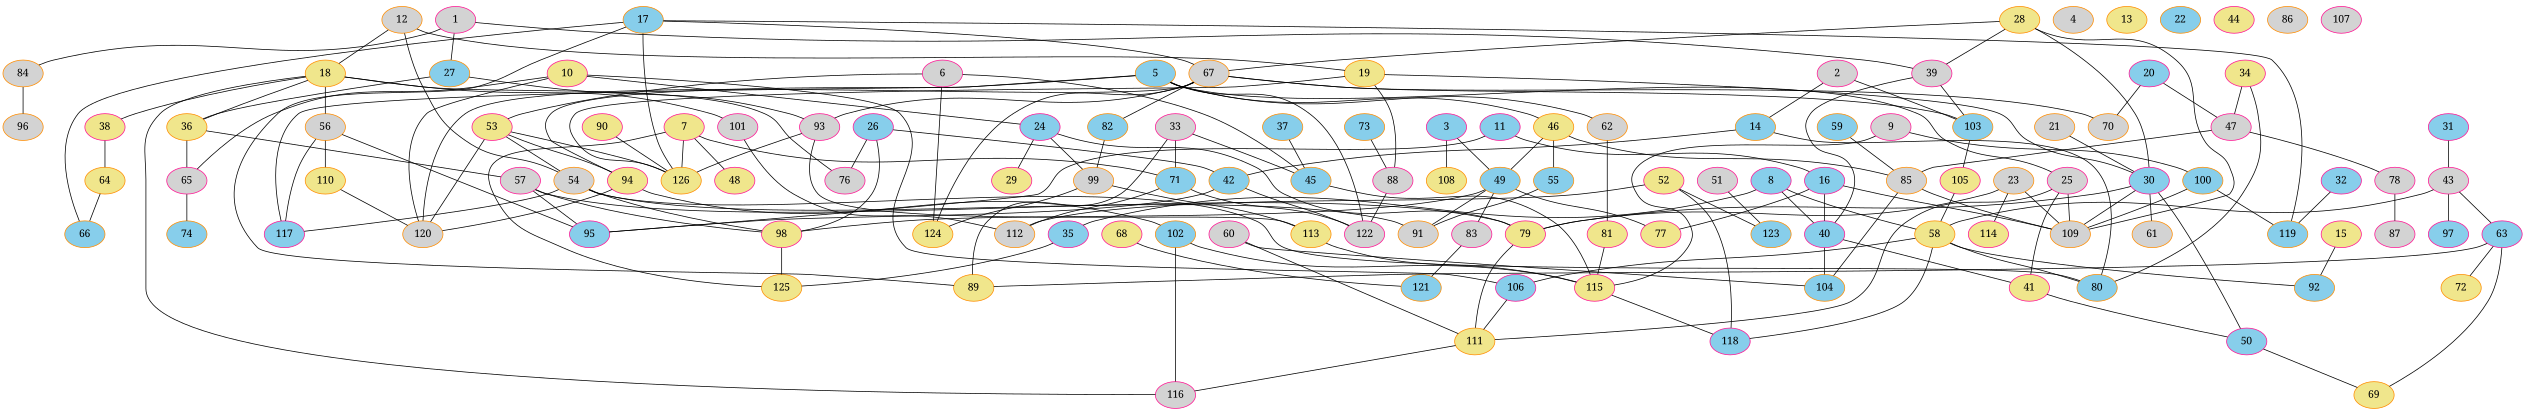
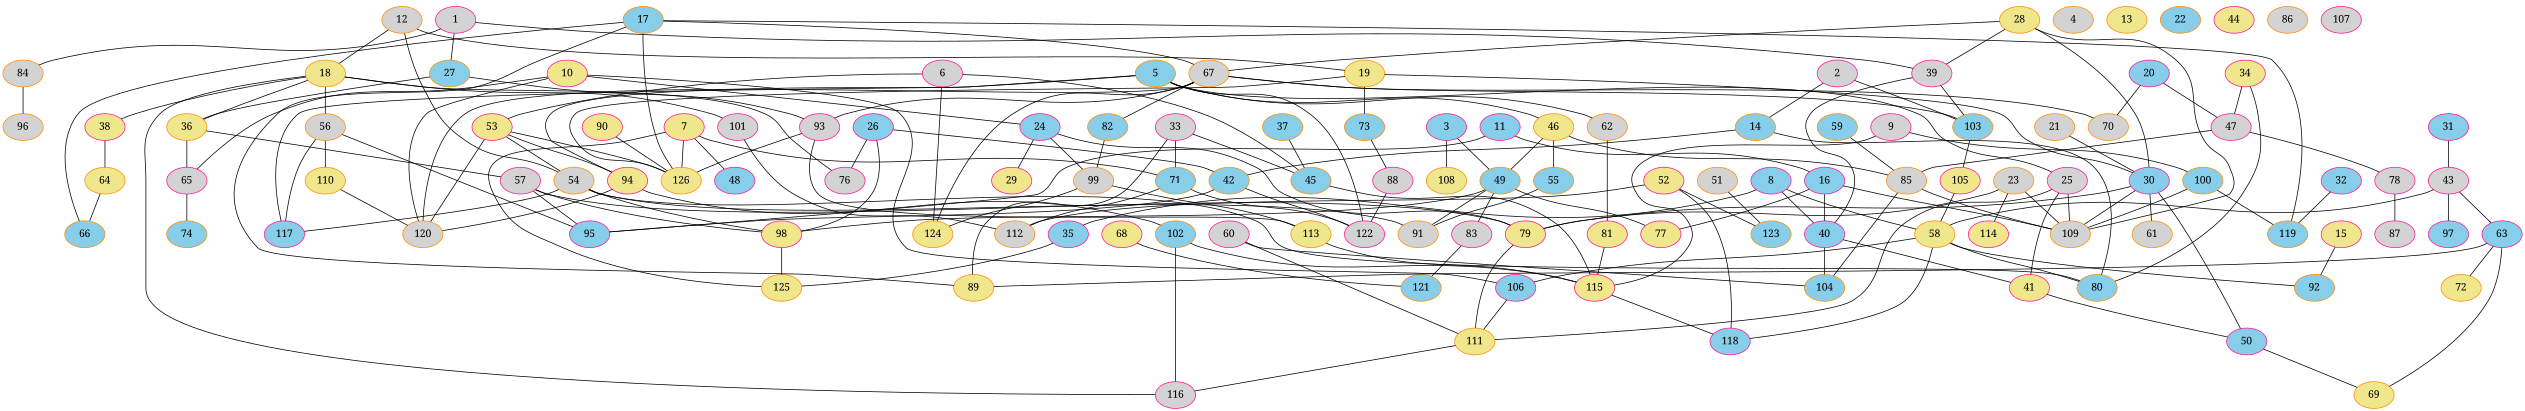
  graph {
    fontname="Noto Serif"
    node [color=darkorange fillcolor=skyblue fontname="Noto Serif" style=filled]
    edge [fontname="Noto Serif"]
    1 [color=deeppink fillcolor=lightgrey]
    27
    39 [color=deeppink fillcolor=lightgrey]
    84 [fillcolor=lightgrey]
    36 [fillcolor=khaki]
    93 [color=deeppink fillcolor=lightgrey]
    103
    40 [color=deeppink]
    96 [fillcolor=lightgrey]
    2 [color=deeppink fillcolor=lightgrey]
    14
    42
    80
    105 [color=deeppink fillcolor=khaki]
    3 [color=deeppink]
    49
    108 [fillcolor=khaki]
    77 [color=deeppink fillcolor=khaki]
    98 [color=deeppink fillcolor=khaki]
    83 [color=deeppink fillcolor=lightgrey]
    91 [fillcolor=lightgrey]
    4 [fillcolor=lightgrey]
    25 [color=deeppink fillcolor=lightgrey]
    5
    46 [fillcolor=khaki]
    62 [fillcolor=lightgrey]
    94 [color=deeppink fillcolor=khaki]
    117 [color=deeppink]
    122 [color=deeppink fillcolor=lightgrey]
    109 [fillcolor=lightgrey]
    41 [color=deeppink fillcolor=khaki]
    111 [fillcolor=khaki]
    55
    85 [fillcolor=lightgrey]
    81 [color=deeppink fillcolor=khaki]
    120 [fillcolor=lightgrey]
    102
    6 [color=deeppink fillcolor=lightgrey]
    45
    53 [color=deeppink fillcolor=khaki]
    124 [fillcolor=khaki]
    115 [color=deeppink fillcolor=khaki]
    126 [fillcolor=khaki]
    54 [fillcolor=lightgrey]
    7 [color=deeppink fillcolor=khaki]
-   48 [color=deeppink fillcolor=khaki]
+   48 [color=deeppink]
    71
    125 [fillcolor=khaki]
    112 [fillcolor=lightgrey]
    8 [color=deeppink]
    35 [color=deeppink]
    58 [fillcolor=khaki]
    104
    106 [color=deeppink]
    92
    118 [color=deeppink]
    9 [color=deeppink fillcolor=lightgrey]
    100
    119
    10 [color=deeppink fillcolor=khaki]
    24 [color=deeppink]
    65 [color=deeppink fillcolor=lightgrey]
    79 [color=deeppink fillcolor=khaki]
    29 [color=deeppink fillcolor=khaki]
    99 [fillcolor=lightgrey]
    74
    11 [color=deeppink]
    16 [color=deeppink]
    95 [color=deeppink]
    12 [fillcolor=lightgrey]
    18 [fillcolor=khaki]
    19 [fillcolor=khaki]
    38 [color=deeppink fillcolor=khaki]
    56 [fillcolor=lightgrey]
    76 [color=deeppink fillcolor=lightgrey]
    101 [color=deeppink fillcolor=lightgrey]
    116 [color=deeppink fillcolor=lightgrey]
    30 [color=deeppink]
    88 [color=deeppink fillcolor=lightgrey]
    13 [fillcolor=khaki]
    15 [color=deeppink fillcolor=khaki]
    17
    66
    67 [fillcolor=lightgrey]
    89 [fillcolor=khaki]
    70 [fillcolor=lightgrey]
    82
    57 [color=deeppink fillcolor=lightgrey]
    64 [fillcolor=khaki]
    110 [fillcolor=khaki]
    50 [color=deeppink]
    61 [fillcolor=lightgrey]
    20 [color=deeppink]
    47 [color=deeppink fillcolor=lightgrey]
    78 [color=deeppink fillcolor=lightgrey]
    21 [fillcolor=lightgrey]
    22
    23 [fillcolor=lightgrey]
    114 [color=deeppink fillcolor=khaki]
    113 [fillcolor=khaki]
    26 [color=deeppink]
    28 [fillcolor=khaki]
    69 [fillcolor=khaki]
    31 [color=deeppink]
    43 [color=deeppink fillcolor=lightgrey]
    63 [color=deeppink]
    97 [color=deeppink]
    32 [color=deeppink]
    33 [color=deeppink fillcolor=lightgrey]
    34 [color=deeppink fillcolor=khaki]
    37
    72 [fillcolor=khaki]
    44 [color=deeppink fillcolor=khaki]
    87 [color=deeppink fillcolor=lightgrey]
    121
-   51 [color=deeppink fillcolor=lightgrey]
+   51 [fillcolor=lightgrey]
    123
    52 [color=deeppink fillcolor=khaki]
    59
    60 [color=deeppink fillcolor=lightgrey]
    68 [color=deeppink fillcolor=khaki]
    73
    86 [fillcolor=lightgrey]
    90 [color=deeppink fillcolor=khaki]
    107 [color=deeppink fillcolor=lightgrey]
    1 -- 27
    1 -- 39
    1 -- 84
    27 -- 36
    27 -- 93
    39 -- 103
    39 -- 40
    84 -- 96
    36 -- 65
    36 -- 57
    93 -- 126
    93 -- 113
    103 -- 105
    40 -- 41
    40 -- 104
    2 -- 103
    2 -- 14
    14 -- 42
    14 -- 80
    42 -- 122
    42 -- 95
    105 -- 58
    3 -- 49
    3 -- 108
    49 -- 77
    49 -- 98
    49 -- 83
    49 -- 91
    98 -- 125
    83 -- 121
    25 -- 109
    25 -- 41
    25 -- 111
    5 -- 25
    5 -- 46
    5 -- 62
    5 -- 94
    5 -- 117
    5 -- 122
    46 -- 49
    46 -- 55
    46 -- 85
    62 -- 81
    94 -- 120
    94 -- 102
    41 -- 50
    111 -- 116
    55 -- 91
    85 -- 109
    85 -- 104
    81 -- 115
    102 -- 115
    102 -- 116
    6 -- 45
    6 -- 53
    6 -- 124
    45 -- 115
    53 -- 94
    53 -- 120
    53 -- 126
    53 -- 54
    115 -- 118
    54 -- 80
    54 -- 98
    54 -- 91
    54 -- 117
    7 -- 126
    7 -- 48
    7 -- 71
    7 -- 125
    71 -- 122
    71 -- 112
    8 -- 40
    8 -- 35
    8 -- 58
    35 -- 125
    58 -- 80
    58 -- 106
    58 -- 92
    58 -- 118
    106 -- 111
    9 -- 115
    9 -- 100
    100 -- 109
    100 -- 119
    10 -- 120
    10 -- 106
    10 -- 24
    10 -- 65
    24 -- 79
    24 -- 29
    24 -- 99
    65 -- 74
    79 -- 111
    99 -- 124
    99 -- 113
    11 -- 16
    11 -- 95
    16 -- 40
    16 -- 77
    16 -- 109
    12 -- 54
    12 -- 18
    12 -- 19
    18 -- 36
    18 -- 38
    18 -- 56
    18 -- 76
    18 -- 101
    18 -- 116
    19 -- 126
    19 -- 30
-   19 -- 88
+   19 -- 73
    38 -- 64
    56 -- 117
    56 -- 95
    56 -- 110
    101 -- 112
    30 -- 109
    30 -- 79
    30 -- 50
    30 -- 61
    88 -- 122
    15 -- 92
    17 -- 126
    17 -- 119
    17 -- 66
    17 -- 67
    17 -- 89
    67 -- 93
    67 -- 103
    67 -- 120
    67 -- 124
    67 -- 70
    67 -- 82
    82 -- 99
    57 -- 98
    57 -- 79
    57 -- 95
    64 -- 66
    110 -- 120
    50 -- 69
    20 -- 70
    20 -- 47
    47 -- 85
    47 -- 78
    78 -- 87
    21 -- 30
    23 -- 109
    23 -- 79
    23 -- 114
    113 -- 115
    26 -- 42
    26 -- 98
    26 -- 76
    28 -- 39
    28 -- 109
    28 -- 30
    28 -- 67
    31 -- 43
    43 -- 58
    43 -- 63
    43 -- 97
    63 -- 89
    63 -- 69
    63 -- 72
    32 -- 119
    33 -- 45
    33 -- 71
    33 -- 89
    34 -- 80
    34 -- 47
    37 -- 45
    51 -- 123
    52 -- 112
    52 -- 118
    52 -- 123
    59 -- 85
    60 -- 111
    60 -- 104
    68 -- 121
    73 -- 88
    90 -- 126
  }
